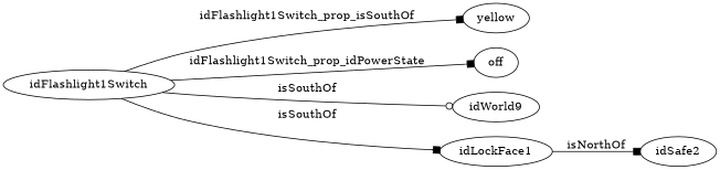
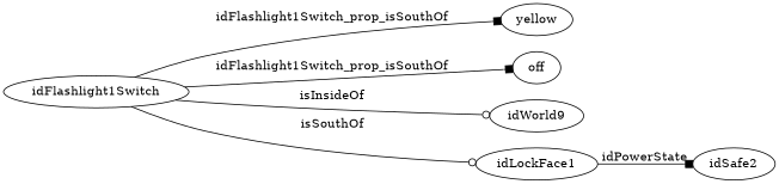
  strict digraph {
    rankdir=LR
    edge [arrowhead=box edge_type=relationship]
    idFlashlight1Switch [node_type=entity_node root=root]
    yellow
    off
    n4 [label=idWorld9]
    idLockFace1
    idSafe2
    idFlashlight1Switch -> yellow [edge_type=property label=idFlashlight1Switch_prop_isSouthOf]
-   idFlashlight1Switch -> off [edge_type=property label=idFlashlight1Switch_prop_idPowerState]
-   idFlashlight1Switch -> n4 [arrowhead=odot label=isSouthOf]
-   idFlashlight1Switch -> idLockFace1 [label=isSouthOf]
-   idLockFace1 -> idSafe2 [label=isNorthOf]
+   idFlashlight1Switch -> off [edge_type=property label=idFlashlight1Switch_prop_isSouthOf]
+   idFlashlight1Switch -> n4 [arrowhead=odot label=isInsideOf]
+   idFlashlight1Switch -> idLockFace1 [arrowhead=odot label=isSouthOf]
+   idLockFace1 -> idSafe2 [label=idPowerState]
  }
